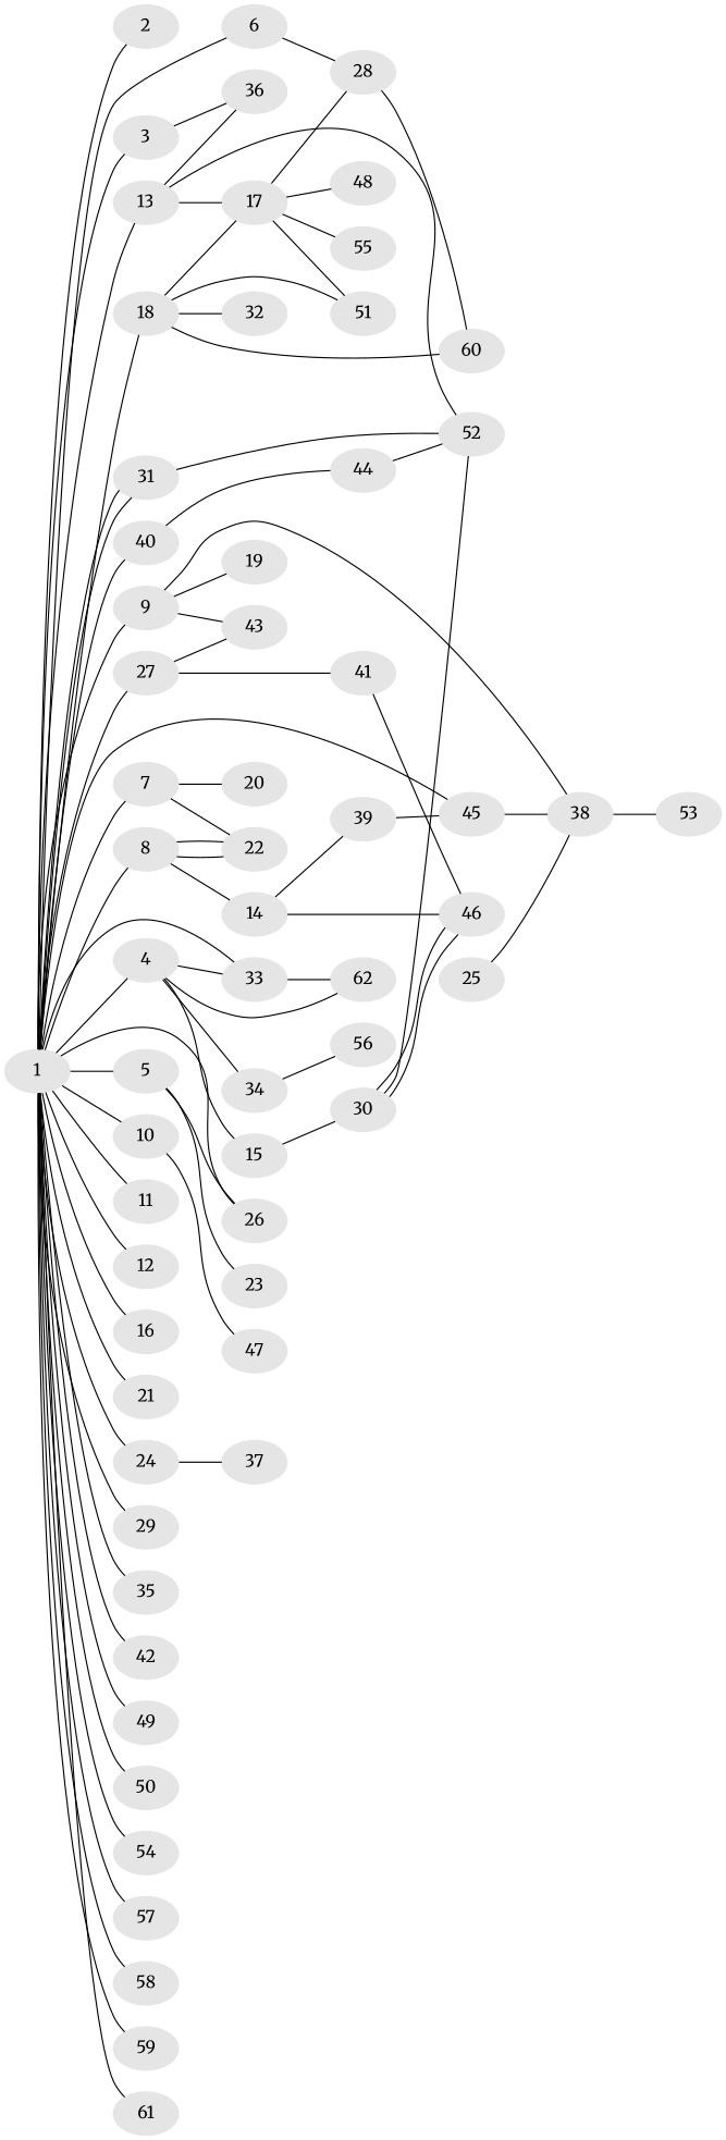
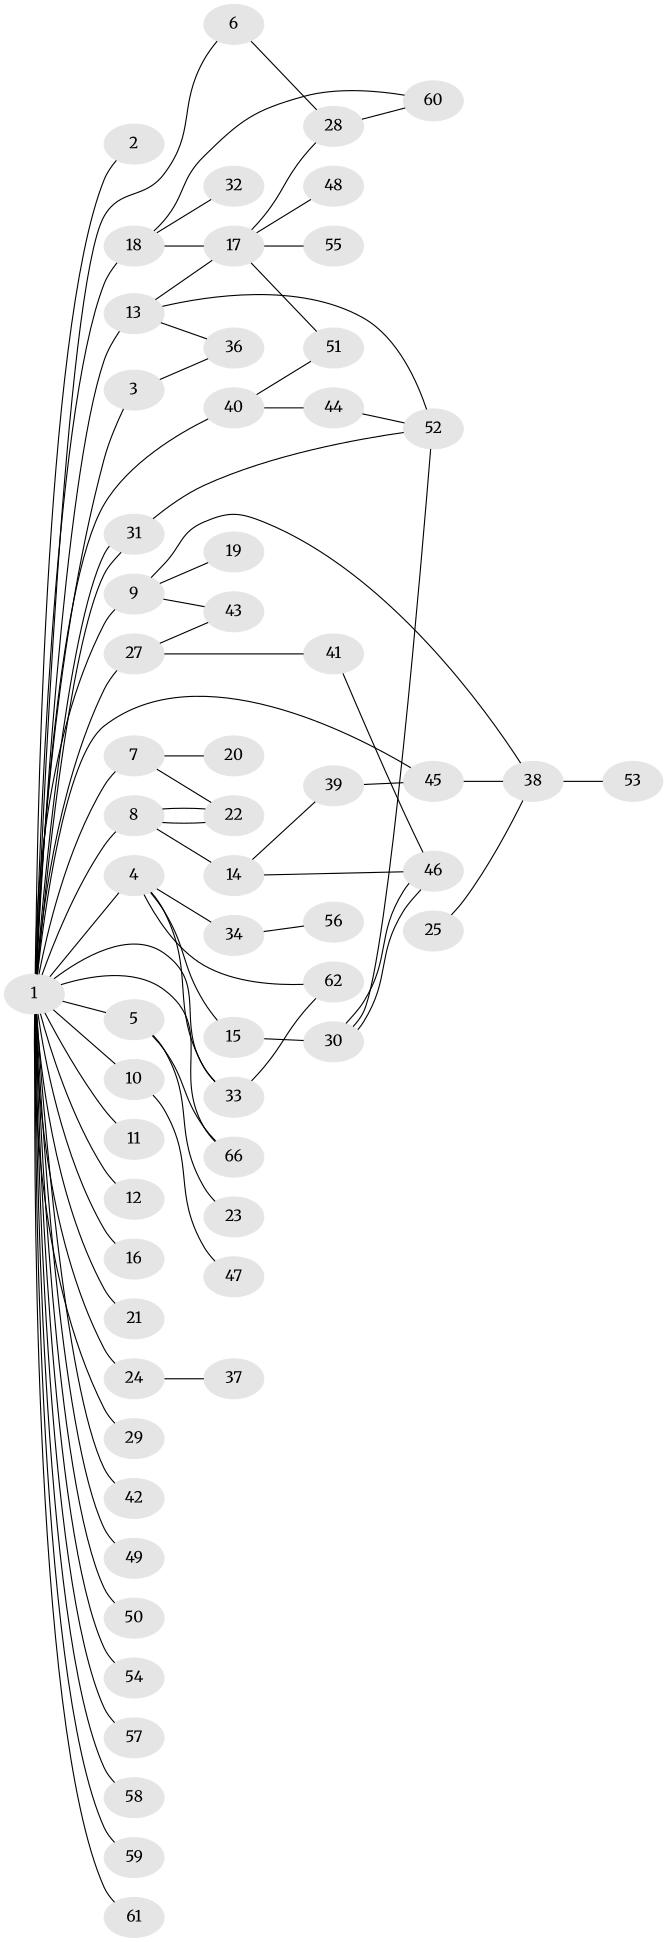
  graph {
    fontname=Merriweather
    rankdir=LR
    node [color=gray90 fontname=Merriweather style=filled]
    edge [fontname=Merriweather]
    1
    2
    3
    4
    5
    6
    7
    8
    9
    10
    11
    12
    13
    16
    18
    21
    24
-   26
+   26 [label=66]
    27
    29
    31
    33
-   35
    40
    42
    45
    49
    50
    54
    57
    58
    59
    61
    36
    15
    34
    62
    23
    28
    20
    22
    14
    19
    38
    43
    47
    17
    52
    32
    60
    37
    41
    51
    44
    30
    56
    39
    46
    53
    48
    55
    25
    1 -- 2
    1 -- 3
    1 -- 4
    1 -- 5
    1 -- 6
    1 -- 7
    1 -- 8
    1 -- 9
    1 -- 10
    1 -- 11
    1 -- 12
    1 -- 13
    1 -- 16
    1 -- 18
    1 -- 21
    1 -- 24
    1 -- 26
    1 -- 27
    1 -- 29
    1 -- 31
    1 -- 31
    1 -- 33
-   1 -- 35
    1 -- 40
    1 -- 42
    1 -- 45
    1 -- 49
    1 -- 50
    1 -- 54
    1 -- 57
    1 -- 58
    1 -- 59
    1 -- 61
    3 -- 36
    4 -- 33
    4 -- 15
    4 -- 34
    4 -- 62
    5 -- 26
    5 -- 23
    6 -- 28
    7 -- 20
    7 -- 22
    8 -- 22
    8 -- 22
    8 -- 14
    9 -- 19
    9 -- 38
    9 -- 43
    10 -- 47
    13 -- 36
    13 -- 17
    13 -- 52
    18 -- 17
    18 -- 32
    18 -- 60
    24 -- 37
    27 -- 43
    27 -- 41
    31 -- 52
    33 -- 62
-   18 -- 51
+   40 -- 51
    40 -- 44
    45 -- 38
    15 -- 30
    34 -- 56
    28 -- 60
    14 -- 39
    14 -- 46
    38 -- 53
    17 -- 28
    17 -- 51
    17 -- 48
    17 -- 55
    41 -- 46
    44 -- 52
    30 -- 52
    30 -- 46
    30 -- 46
    39 -- 45
    25 -- 38
  }
